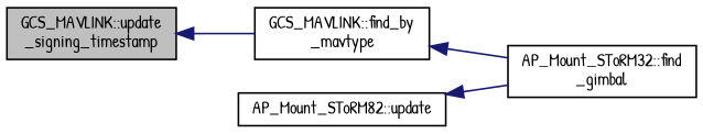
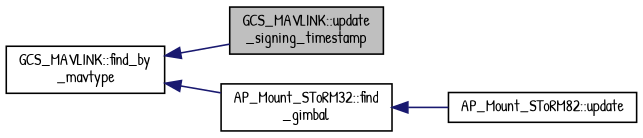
  digraph {
    fontname="Patrick Hand"
    rankdir=LR
    node [color=black fillcolor=white fontname="Patrick Hand" fontsize=10 shape=record style=filled]
    edge [color=midnightblue dir=back fontname="Patrick Hand" fontsize=10 labelfontname=Helvetica labelfontsize=10 style=solid]
    n1 [fillcolor=grey75 fontcolor=black height=0.2 label="GCS_MAVLINK::update\l_signing_timestamp" width=0.4]
    n2 [height=0.2 label="GCS_MAVLINK::find_by\l_mavtype" width=0.4]
    n3 [height=0.2 label="AP_Mount_SToRM32::find\l_gimbal" width=0.4]
    n4 [height=0.2 label="AP_Mount_SToRM82::update" width=0.4]
-   n1 -> n2
+   n2 -> n1
    n2 -> n3
-   n4 -> n3
+   n3 -> n4
  }
